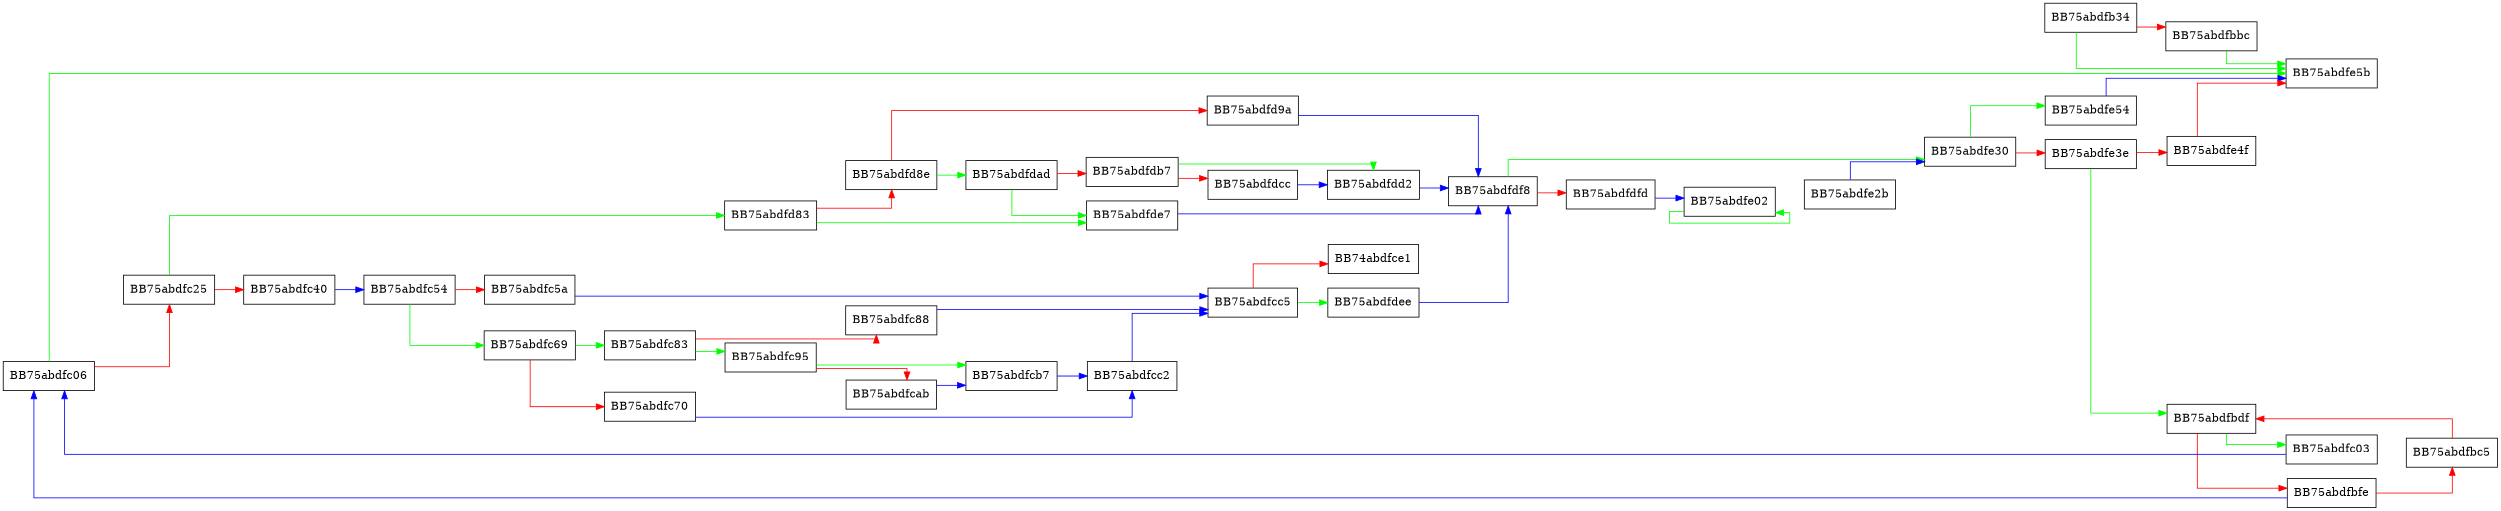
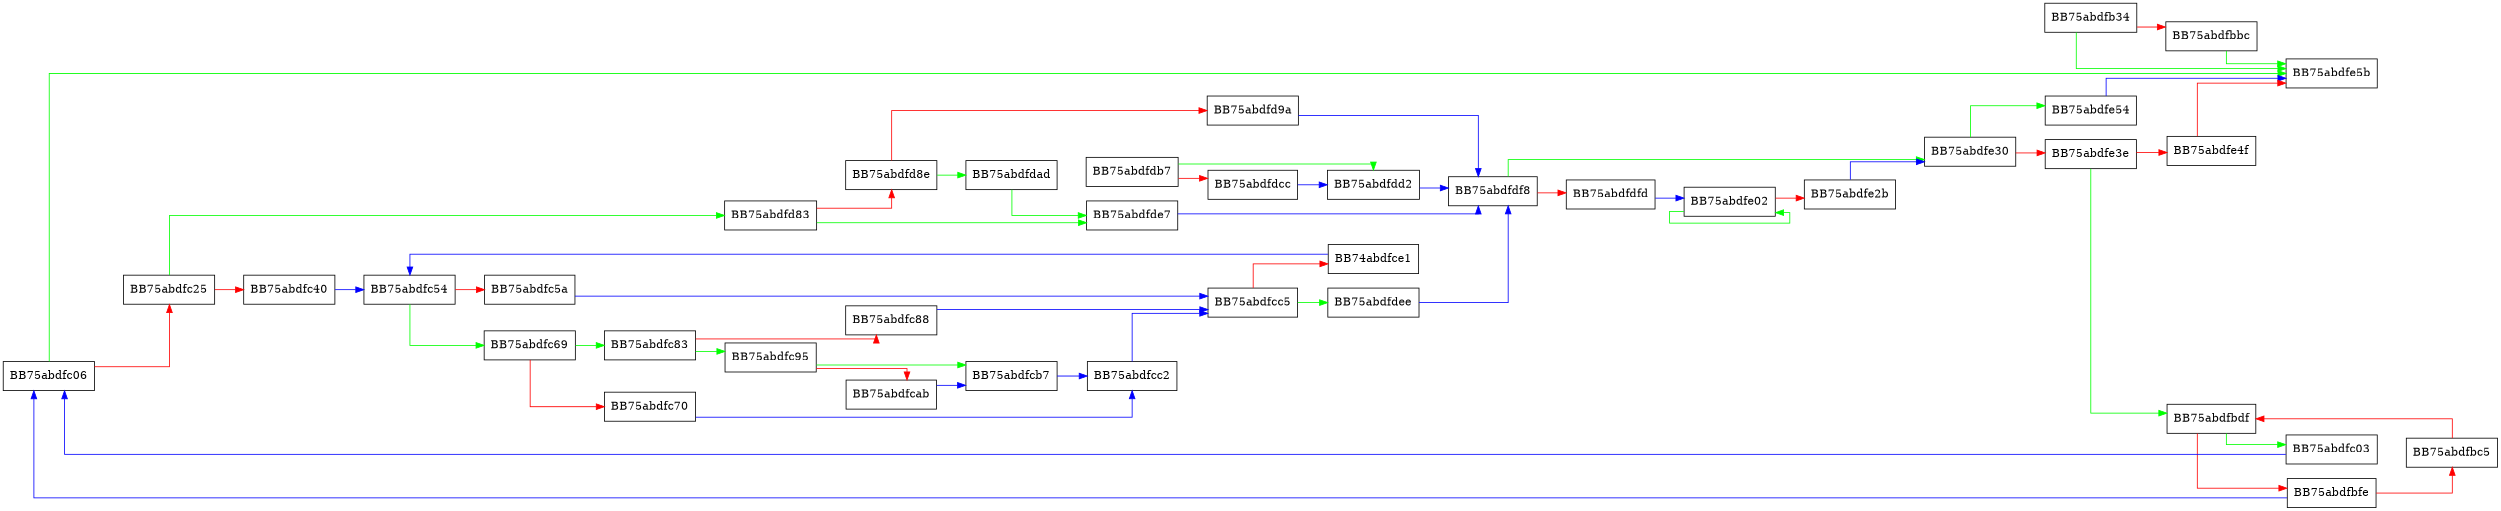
  digraph {
    rankdir=LR
    splines=ortho
    node [shape=box]
    edge [color=red]
    BB75abdfb34
    BB75abdfe5b
    BB75abdfbbc
    BB75abdfbc5
    BB75abdfbdf
    BB75abdfc03
    BB75abdfbfe
    BB75abdfc06
    BB75abdfc25
    BB75abdfd83
    BB75abdfc40
    BB75abdfde7
    BB75abdfd8e
    BB75abdfc54
    BB75abdfdf8
    BB75abdfdad
    BB75abdfd9a
    BB75abdfc69
    BB75abdfc5a
    BB75abdfc83
    BB75abdfc70
    BB75abdfcc5
    BB75abdfc95
    BB75abdfc88
    BB75abdfcc2
    BB75abdfdee
    n27 [label=BB74abdfce1]
    BB75abdfcb7
    BB75abdfcab
    BB75abdfe30
    BB75abdfdfd
    BB75abdfdb7
    BB75abdfdd2
    BB75abdfdcc
    BB75abdfe54
    BB75abdfe3e
    BB75abdfe02
    BB75abdfe4f
    BB75abdfe2b
    BB75abdfb34 -> BB75abdfe5b [color=green]
    BB75abdfb34 -> BB75abdfbbc
    BB75abdfbbc -> BB75abdfe5b [color=green]
    BB75abdfbc5 -> BB75abdfbdf
    BB75abdfbdf -> BB75abdfc03 [color=green]
    BB75abdfbdf -> BB75abdfbfe
    BB75abdfc03 -> BB75abdfc06 [color=blue]
    BB75abdfbfe -> BB75abdfbc5
    BB75abdfbfe -> BB75abdfc06 [color=blue]
    BB75abdfc06 -> BB75abdfe5b [color=green]
    BB75abdfc06 -> BB75abdfc25
    BB75abdfc25 -> BB75abdfd83 [color=green]
    BB75abdfc25 -> BB75abdfc40
    BB75abdfd83 -> BB75abdfde7 [color=green]
    BB75abdfd83 -> BB75abdfd8e
    BB75abdfc40 -> BB75abdfc54 [color=blue]
    BB75abdfde7 -> BB75abdfdf8 [color=blue]
    BB75abdfd8e -> BB75abdfdad [color=green]
    BB75abdfd8e -> BB75abdfd9a
    BB75abdfc54 -> BB75abdfc69 [color=green]
    BB75abdfc54 -> BB75abdfc5a
    BB75abdfdf8 -> BB75abdfe30 [color=green]
    BB75abdfdf8 -> BB75abdfdfd
    BB75abdfdad -> BB75abdfde7 [color=green]
-   BB75abdfdad -> BB75abdfdb7
    BB75abdfd9a -> BB75abdfdf8 [color=blue]
    BB75abdfc69 -> BB75abdfc83 [color=green]
    BB75abdfc69 -> BB75abdfc70
    BB75abdfc5a -> BB75abdfcc5 [color=blue]
    BB75abdfc83 -> BB75abdfc95 [color=green]
    BB75abdfc83 -> BB75abdfc88
    BB75abdfc70 -> BB75abdfcc2 [color=blue]
    BB75abdfcc5 -> BB75abdfdee [color=green]
    BB75abdfcc5 -> n27
    BB75abdfc95 -> BB75abdfcb7 [color=green]
    BB75abdfc95 -> BB75abdfcab
    BB75abdfc88 -> BB75abdfcc5 [color=blue]
    BB75abdfcc2 -> BB75abdfcc5 [color=blue]
    BB75abdfdee -> BB75abdfdf8 [color=blue]
+   n27 -> BB75abdfc54 [color=blue]
    BB75abdfcb7 -> BB75abdfcc2 [color=blue]
    BB75abdfcab -> BB75abdfcb7 [color=blue]
    BB75abdfe30 -> BB75abdfe54 [color=green]
    BB75abdfe30 -> BB75abdfe3e
    BB75abdfdfd -> BB75abdfe02 [color=blue]
    BB75abdfdb7 -> BB75abdfdd2 [color=green]
    BB75abdfdb7 -> BB75abdfdcc
    BB75abdfdd2 -> BB75abdfdf8 [color=blue]
    BB75abdfdcc -> BB75abdfdd2 [color=blue]
    BB75abdfe54 -> BB75abdfe5b [color=blue]
    BB75abdfe3e -> BB75abdfbdf [color=green]
    BB75abdfe3e -> BB75abdfe4f
    BB75abdfe02 -> BB75abdfe02 [color=green]
+   BB75abdfe02 -> BB75abdfe2b
    BB75abdfe4f -> BB75abdfe5b
    BB75abdfe2b -> BB75abdfe30 [color=blue]
  }
